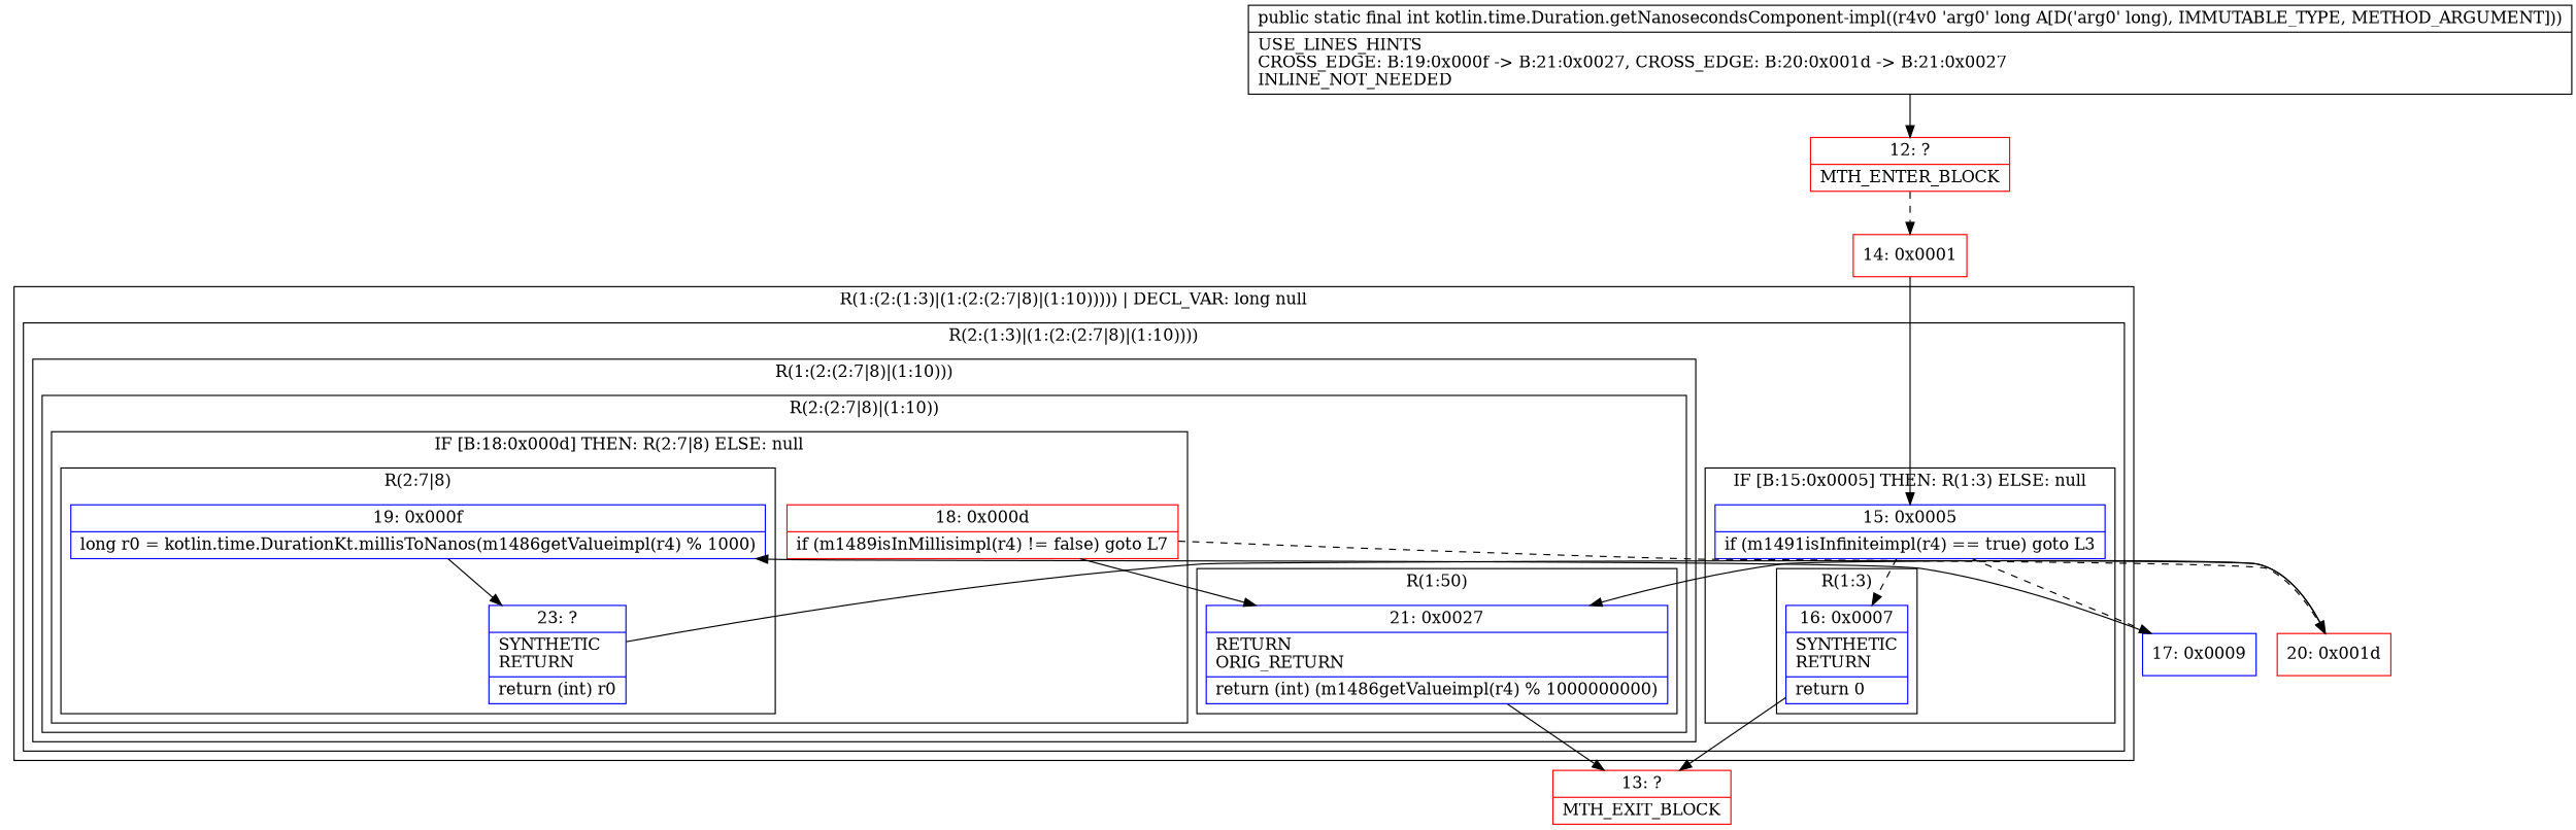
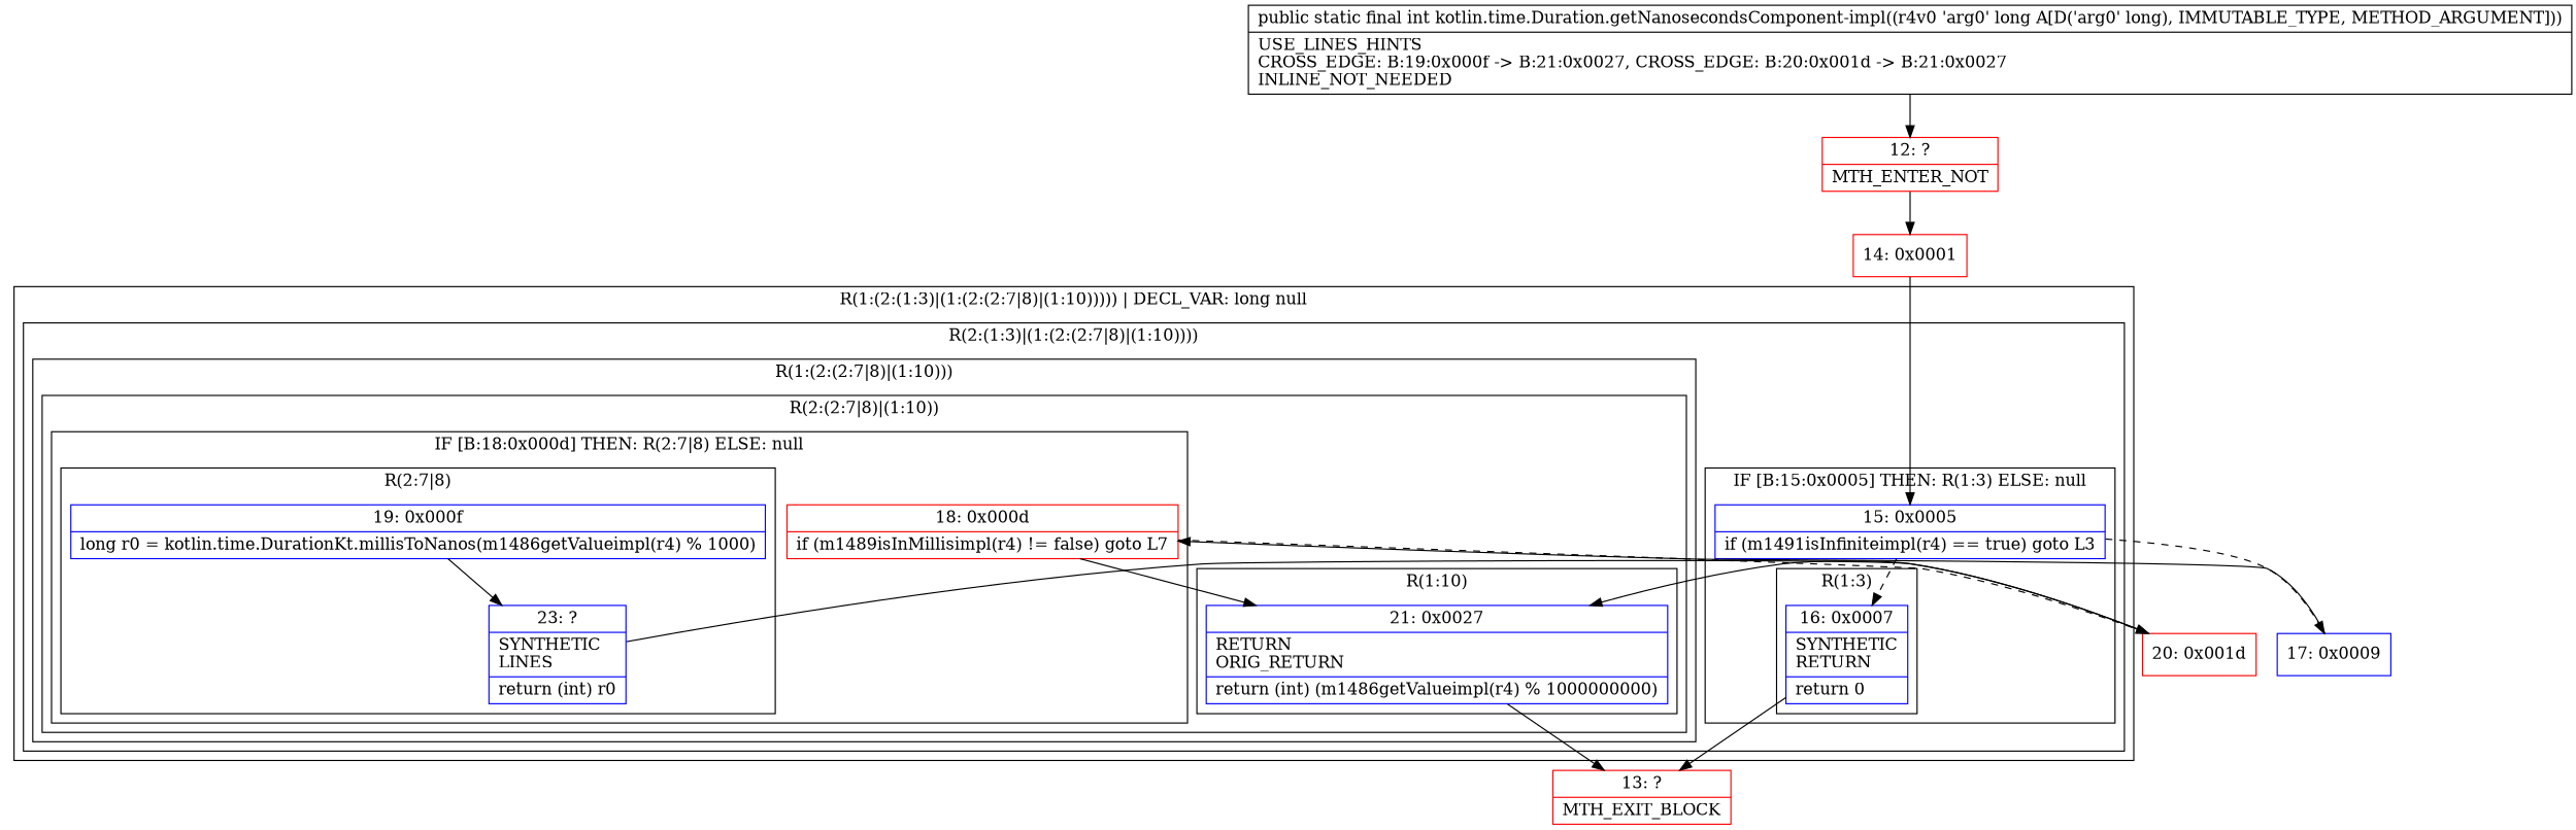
  digraph {
    node [color=blue shape=record]
    n1 [label="{16\:\ 0x0007|SYNTHETIC\lRETURN\l|return 0\l}"]
    n2 [label="{15\:\ 0x0005|if (m1491isInfiniteimpl(r4) == true) goto L3\l}"]
    n3 [label="{19\:\ 0x000f|long r0 = kotlin.time.DurationKt.millisToNanos(m1486getValueimpl(r4) % 1000)\l}"]
-   n4 [label="{23\:\ ?|SYNTHETIC\lRETURN\l|return (int) r0\l}"]
+   n4 [label="{23\:\ ?|SYNTHETIC\lLINES\l|return (int) r0\l}"]
    n5 [color=red label="{18\:\ 0x000d|if (m1489isInMillisimpl(r4) != false) goto L7\l}"]
    n6 [label="{21\:\ 0x0027|RETURN\lORIG_RETURN\l|return (int) (m1486getValueimpl(r4) % 1000000000)\l}"]
    n7 [color=red label="{13\:\ ?|MTH_EXIT_BLOCK\l}"]
    n8 [label="{17\:\ 0x0009}"]
    n9 [color=red label="{20\:\ 0x001d}"]
-   n10 [color=red label="{12\:\ ?|MTH_ENTER_BLOCK\l}"]
+   n10 [color=red label="{12\:\ ?|MTH_ENTER_NOT\l}"]
    n11 [color=red label="{14\:\ 0x0001}"]
    n12 [label="{public static final int kotlin.time.Duration.getNanosecondsComponent\-impl((r4v0 'arg0' long A[D('arg0' long), IMMUTABLE_TYPE, METHOD_ARGUMENT]))  | USE_LINES_HINTS\lCROSS_EDGE: B:19:0x000f \-\> B:21:0x0027, CROSS_EDGE: B:20:0x001d \-\> B:21:0x0027\lINLINE_NOT_NEEDED\l}" color=""]
    subgraph cluster_1 {
      label="R(1:(2:(1:3)|(1:(2:(2:7|8)|(1:10))))) | DECL_VAR: long null\l"
      subgraph cluster_2 {
        label="R(2:(1:3)|(1:(2:(2:7|8)|(1:10))))"
        subgraph cluster_3 {
          label="IF [B:15:0x0005] THEN: R(1:3) ELSE: null"
          n2
          subgraph cluster_4 {
            label="R(1:3)"
            n1
          }
        }
        subgraph cluster_5 {
          label="R(1:(2:(2:7|8)|(1:10)))"
          subgraph cluster_6 {
            label="R(2:(2:7|8)|(1:10))"
            subgraph cluster_7 {
              label="IF [B:18:0x000d] THEN: R(2:7|8) ELSE: null"
              n5
              subgraph cluster_8 {
                label="R(2:7|8)"
                n3
                n4
              }
            }
            subgraph cluster_9 {
-             label="R(1:50)"
+             label="R(1:10)"
              n6
            }
          }
        }
      }
    }
    n1 -> n7
    n2 -> n1 [style=dashed]
    n2 -> n8 [style=dashed]
    n3 -> n4
    n4 -> n9
    n5 -> n6
    n5 -> n9 [style=dashed]
    n6 -> n7
-   n8 -> n3
+   n8 -> n5
    n9 -> n6
-   n10 -> n11 [style=dashed]
+   n10 -> n11
    n11 -> n2
    n12 -> n10
  }
